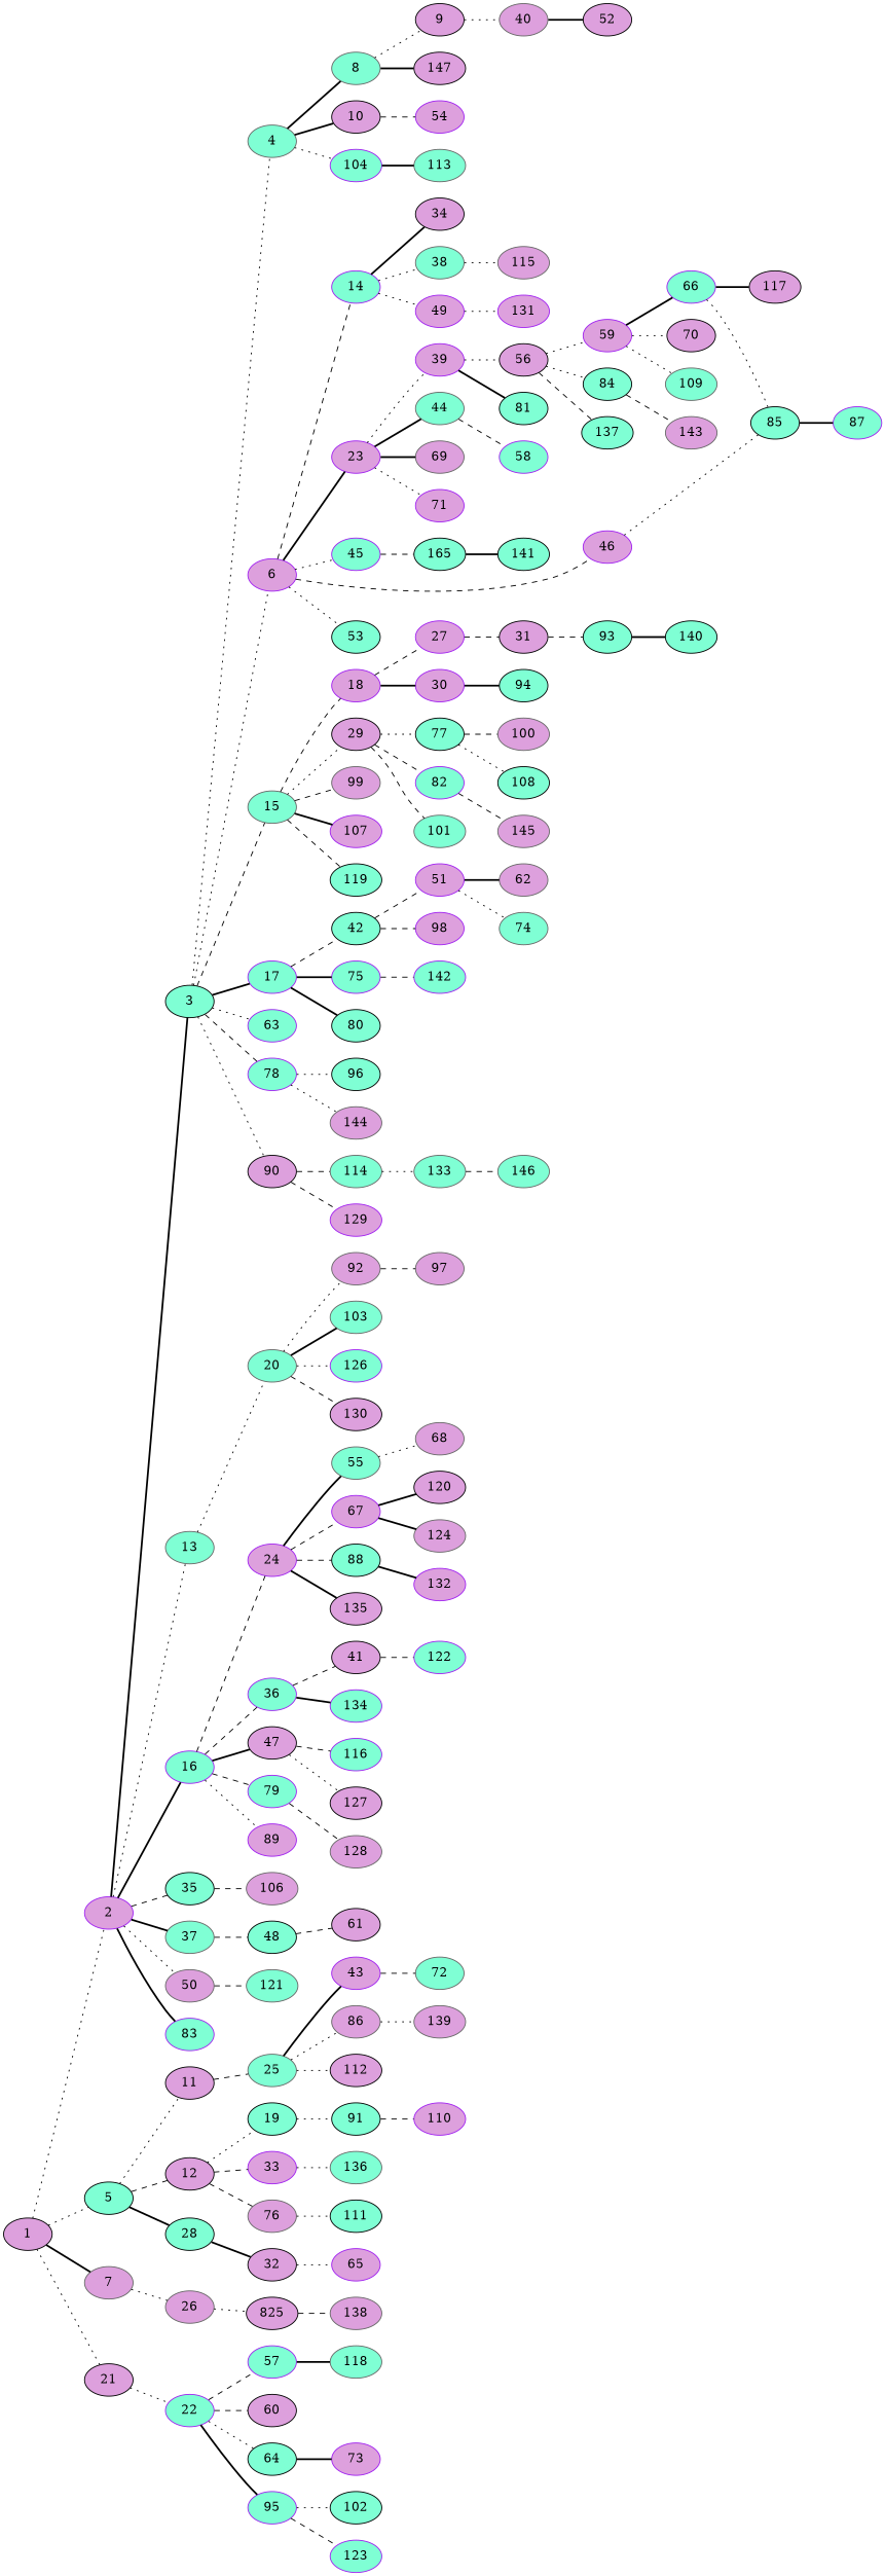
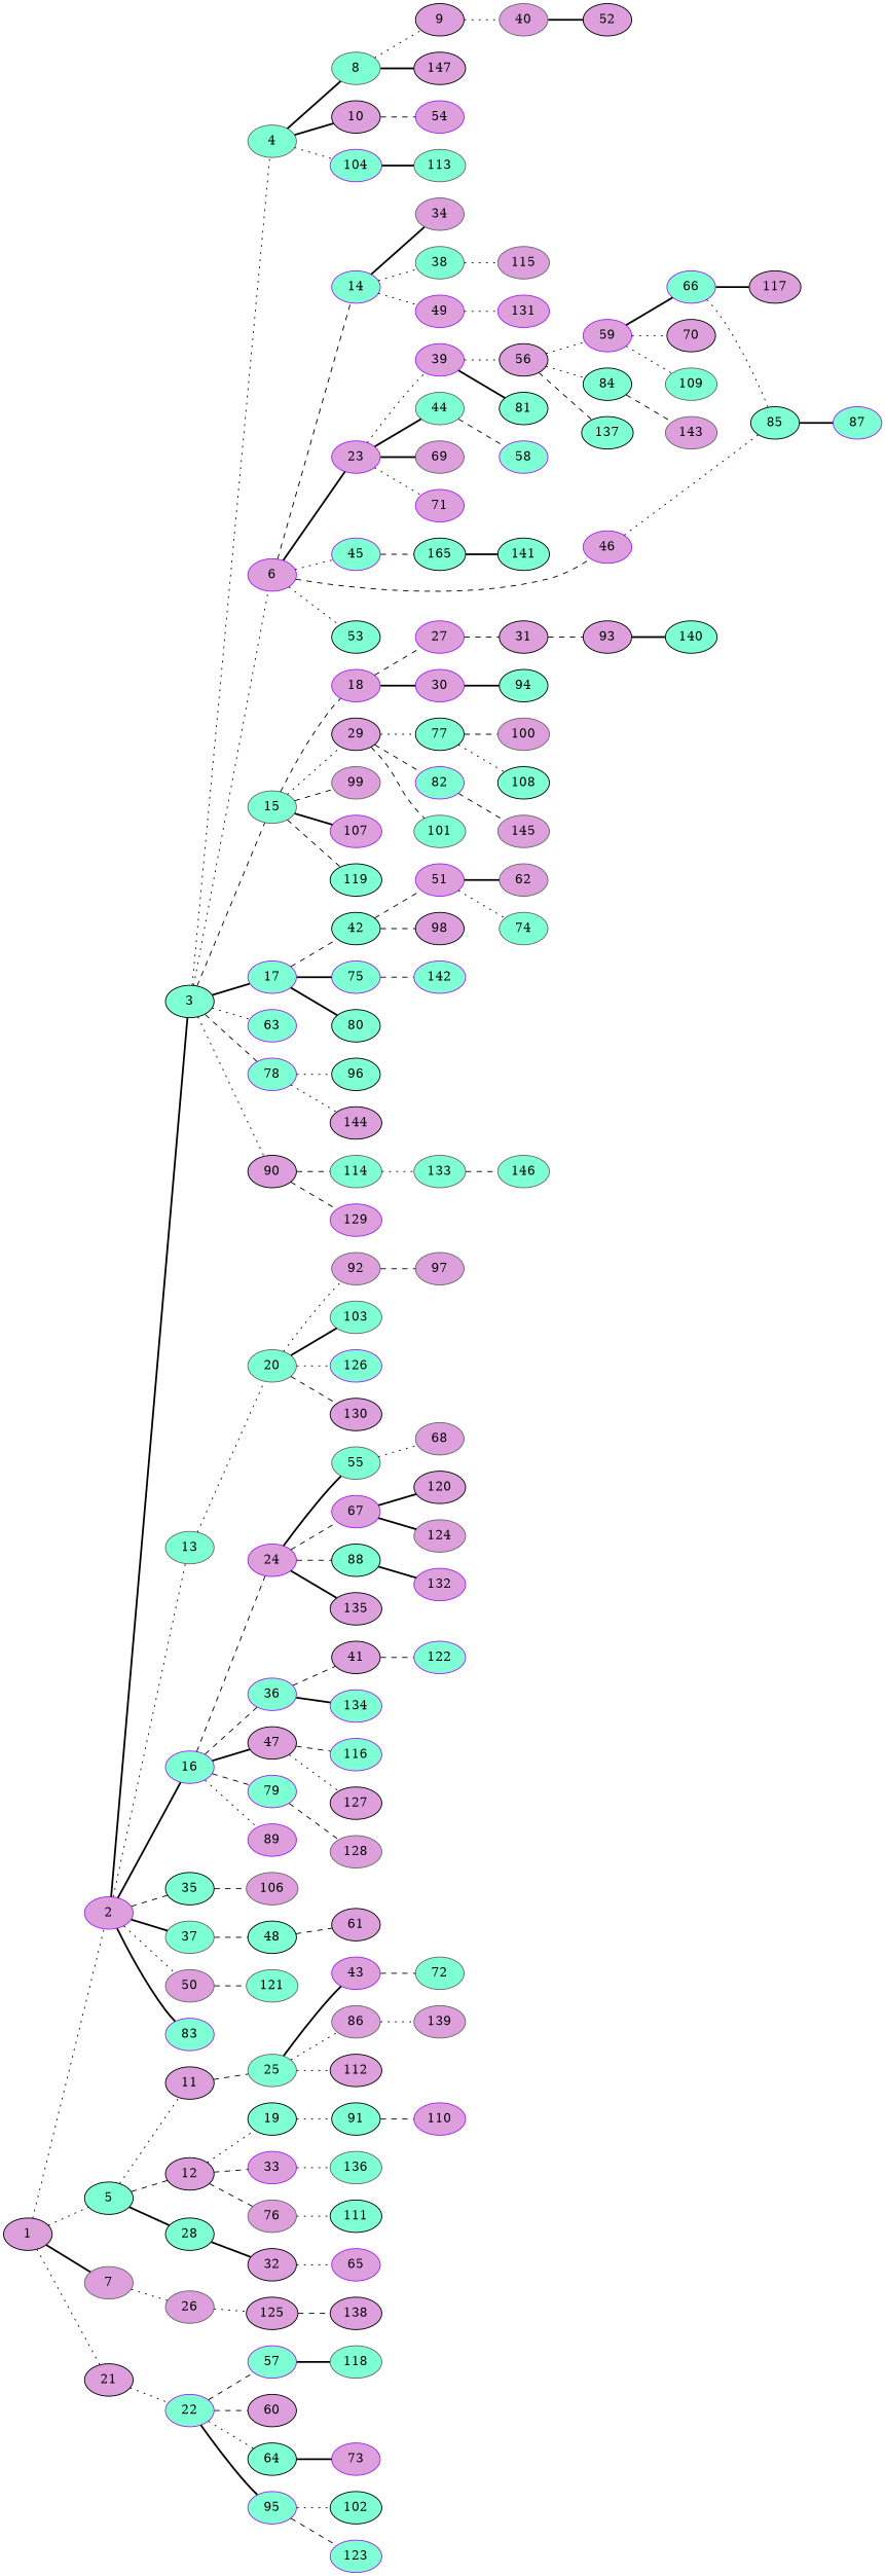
  graph {
    rankdir=LR
    node [color=black fillcolor=plum style=filled]
    edge [style=dotted]
    2 [color=purple]
    1
    5 [fillcolor=aquamarine]
    7 [color=gray40]
    21
    3 [fillcolor=aquamarine]
    13 [color=gray40 fillcolor=aquamarine]
    16 [color=purple fillcolor=aquamarine]
    35 [fillcolor=aquamarine]
    37 [color=gray40 fillcolor=aquamarine]
    50 [color=gray40]
    83 [color=purple fillcolor=aquamarine]
    11
    12
    28 [fillcolor=aquamarine]
    26 [color=gray40]
    22 [color=purple fillcolor=aquamarine]
    4 [color=gray40 fillcolor=aquamarine]
    6 [color=purple]
    15 [color=gray40 fillcolor=aquamarine]
    17 [color=purple fillcolor=aquamarine]
    63 [color=purple fillcolor=aquamarine]
    78 [color=purple fillcolor=aquamarine]
    90
    20 [color=gray40 fillcolor=aquamarine]
    24 [color=purple]
    36 [color=purple fillcolor=aquamarine]
    47
    79 [color=purple fillcolor=aquamarine]
    89 [color=purple]
    106 [color=gray40]
    48 [fillcolor=aquamarine]
    121 [color=gray40 fillcolor=aquamarine]
    8 [color=gray40 fillcolor=aquamarine]
    10
    104 [color=purple fillcolor=aquamarine]
    14 [color=purple fillcolor=aquamarine]
    23 [color=purple]
    45 [color=purple fillcolor=aquamarine]
    46 [color=purple]
    53 [fillcolor=aquamarine]
    18 [color=purple]
    29
    99 [color=gray40]
    107 [color=purple]
    119 [fillcolor=aquamarine]
    42 [fillcolor=aquamarine]
    75 [color=purple fillcolor=aquamarine]
    80 [fillcolor=aquamarine]
    96 [fillcolor=aquamarine]
-   144 [color=gray40]
+   144
    114 [color=gray40 fillcolor=aquamarine]
    129 [color=purple]
    9
    147
    54 [color=purple]
    113 [color=gray40 fillcolor=aquamarine]
    25 [color=gray40 fillcolor=aquamarine]
    19 [fillcolor=aquamarine]
    33 [color=purple]
    76 [color=gray40]
    32
-   34
+   34 [color=gray40]
    38 [color=gray40 fillcolor=aquamarine]
    49 [color=purple]
    39 [color=purple]
    44 [color=gray40 fillcolor=aquamarine]
    69 [color=gray40]
    71 [color=purple]
    n70 [fillcolor=aquamarine label=165]
    85 [fillcolor=aquamarine]
-   125 [label=825]
+   125
    40 [color=gray40]
    52
    43 [color=purple]
    86 [color=gray40]
    112
    91 [fillcolor=aquamarine]
    136 [color=gray40 fillcolor=aquamarine]
    111 [fillcolor=aquamarine]
    92 [color=gray40]
    103 [color=gray40 fillcolor=aquamarine]
    126 [color=purple fillcolor=aquamarine]
    130
    115 [color=gray40]
    131 [color=purple]
    27 [color=purple]
    30 [color=purple]
    77 [fillcolor=aquamarine]
    82 [color=purple fillcolor=aquamarine]
    101 [color=gray40 fillcolor=aquamarine]
    55 [color=gray40 fillcolor=aquamarine]
    67 [color=purple]
    88 [fillcolor=aquamarine]
    135
    41
    134 [color=purple fillcolor=aquamarine]
    116 [color=purple fillcolor=aquamarine]
    127
    128 [color=gray40]
    51 [color=purple]
-   98 [color=purple]
+   98
    142 [color=purple fillcolor=aquamarine]
    31
    94 [fillcolor=aquamarine]
    110 [color=purple]
    97 [color=gray40]
    57 [color=purple fillcolor=aquamarine]
    60
    64 [fillcolor=aquamarine]
    95 [color=purple fillcolor=aquamarine]
    118 [color=gray40 fillcolor=aquamarine]
    73 [color=purple]
    102 [fillcolor=aquamarine]
    123 [color=purple fillcolor=aquamarine]
    56
    81 [fillcolor=aquamarine]
    58 [color=purple fillcolor=aquamarine]
    68 [color=gray40]
    120
    124 [color=gray40]
    132 [color=purple]
    72 [color=gray40 fillcolor=aquamarine]
    139 [color=gray40]
-   138 [color=gray40]
-   93 [fillcolor=aquamarine]
+   138
+   93
    65 [color=purple]
    100 [color=gray40]
    108 [fillcolor=aquamarine]
    145 [color=gray40]
    140 [fillcolor=aquamarine]
    122 [color=purple fillcolor=aquamarine]
    61
    59 [color=purple]
    84 [fillcolor=aquamarine]
    137 [fillcolor=aquamarine]
    62 [color=gray40]
    74 [color=gray40 fillcolor=aquamarine]
    141 [fillcolor=aquamarine]
    87 [color=purple fillcolor=aquamarine]
    66 [color=purple fillcolor=aquamarine]
    70
    109 [color=gray40 fillcolor=aquamarine]
    143 [color=gray40]
    117
    133 [color=gray40 fillcolor=aquamarine]
    146 [color=gray40 fillcolor=aquamarine]
    2 -- 3 [style=bold]
    2 -- 13
    2 -- 16 [style=bold]
    2 -- 35 [style=dashed]
    2 -- 37 [style=bold]
    2 -- 50
    2 -- 83 [style=bold]
    1 -- 2
    1 -- 5
    1 -- 7 [style=bold]
    1 -- 21
    5 -- 11
    5 -- 12 [style=dashed]
    5 -- 28 [style=bold]
    7 -- 26
    21 -- 22
    3 -- 4
    3 -- 6
    3 -- 15 [style=dashed]
    3 -- 17 [style=bold]
    3 -- 63
    3 -- 78 [style=dashed]
    3 -- 90
    13 -- 20
    16 -- 24 [style=dashed]
    16 -- 36 [style=dashed]
    16 -- 47 [style=bold]
    16 -- 79 [style=dashed]
    16 -- 89
    35 -- 106 [style=dashed]
    37 -- 48 [style=dashed]
    50 -- 121 [style=dashed]
    11 -- 25 [style=dashed]
    12 -- 19
    12 -- 33 [style=dashed]
    12 -- 76 [style=dashed]
    28 -- 32 [style=bold]
    26 -- 125
    22 -- 57 [style=dashed]
    22 -- 60 [style=dashed]
    22 -- 64
    22 -- 95 [style=bold]
    4 -- 8 [style=bold]
    4 -- 10 [style=bold]
    4 -- 104
    6 -- 14 [style=dashed]
    6 -- 23 [style=bold]
    6 -- 45
    6 -- 46 [style=dashed]
    6 -- 53
    15 -- 18 [style=dashed]
    15 -- 29
    15 -- 99 [style=dashed]
    15 -- 107 [style=bold]
    15 -- 119 [style=dashed]
    17 -- 42 [style=dashed]
    17 -- 75 [style=bold]
    17 -- 80 [style=bold]
    78 -- 96
    78 -- 144
    90 -- 114 [style=dashed]
    90 -- 129 [style=dashed]
    20 -- 92
    20 -- 103 [style=bold]
    20 -- 126
    20 -- 130 [style=dashed]
    24 -- 55 [style=bold]
    24 -- 67 [style=dashed]
    24 -- 88 [style=dashed]
    24 -- 135 [style=bold]
    36 -- 41 [style=dashed]
    36 -- 134 [style=bold]
    47 -- 116 [style=dashed]
    47 -- 127
    79 -- 128 [style=dashed]
    48 -- 61 [style=dashed]
    8 -- 9
    8 -- 147 [style=bold]
    10 -- 54 [style=dashed]
    104 -- 113 [style=bold]
    14 -- 34 [style=bold]
    14 -- 38
    14 -- 49
    23 -- 39
    23 -- 44 [style=bold]
    23 -- 69 [style=bold]
    23 -- 71
    45 -- n70 [style=dashed]
    46 -- 85
    18 -- 27 [style=dashed]
    18 -- 30 [style=bold]
    29 -- 77
    29 -- 82 [style=dashed]
    29 -- 101 [style=dashed]
    42 -- 51 [style=dashed]
    42 -- 98 [style=dashed]
    75 -- 142 [style=dashed]
    114 -- 133
    9 -- 40
    25 -- 43 [style=bold]
    25 -- 86
    25 -- 112
    19 -- 91
    33 -- 136
    76 -- 111
    32 -- 65
    38 -- 115
    49 -- 131
    39 -- 56
    39 -- 81 [style=bold]
    44 -- 58 [style=dashed]
    n70 -- 141 [style=bold]
    85 -- 87 [style=bold]
    125 -- 138 [style=dashed]
    40 -- 52 [style=bold]
    43 -- 72 [style=dashed]
    86 -- 139
    91 -- 110 [style=dashed]
    92 -- 97 [style=dashed]
    27 -- 31 [style=dashed]
    30 -- 94 [style=bold]
    77 -- 100 [style=dashed]
    77 -- 108
    82 -- 145 [style=dashed]
    55 -- 68
    67 -- 120 [style=bold]
    67 -- 124 [style=bold]
    88 -- 132 [style=bold]
    41 -- 122 [style=dashed]
    51 -- 62 [style=bold]
    51 -- 74
    31 -- 93 [style=dashed]
    57 -- 118 [style=bold]
    64 -- 73 [style=bold]
    95 -- 102
    95 -- 123 [style=dashed]
    56 -- 59
    56 -- 84
    56 -- 137 [style=dashed]
    93 -- 140 [style=bold]
    59 -- 66 [style=bold]
    59 -- 70
    59 -- 109
    84 -- 143 [style=dashed]
    66 -- 85
    66 -- 117 [style=bold]
    133 -- 146 [style=dashed]
  }
